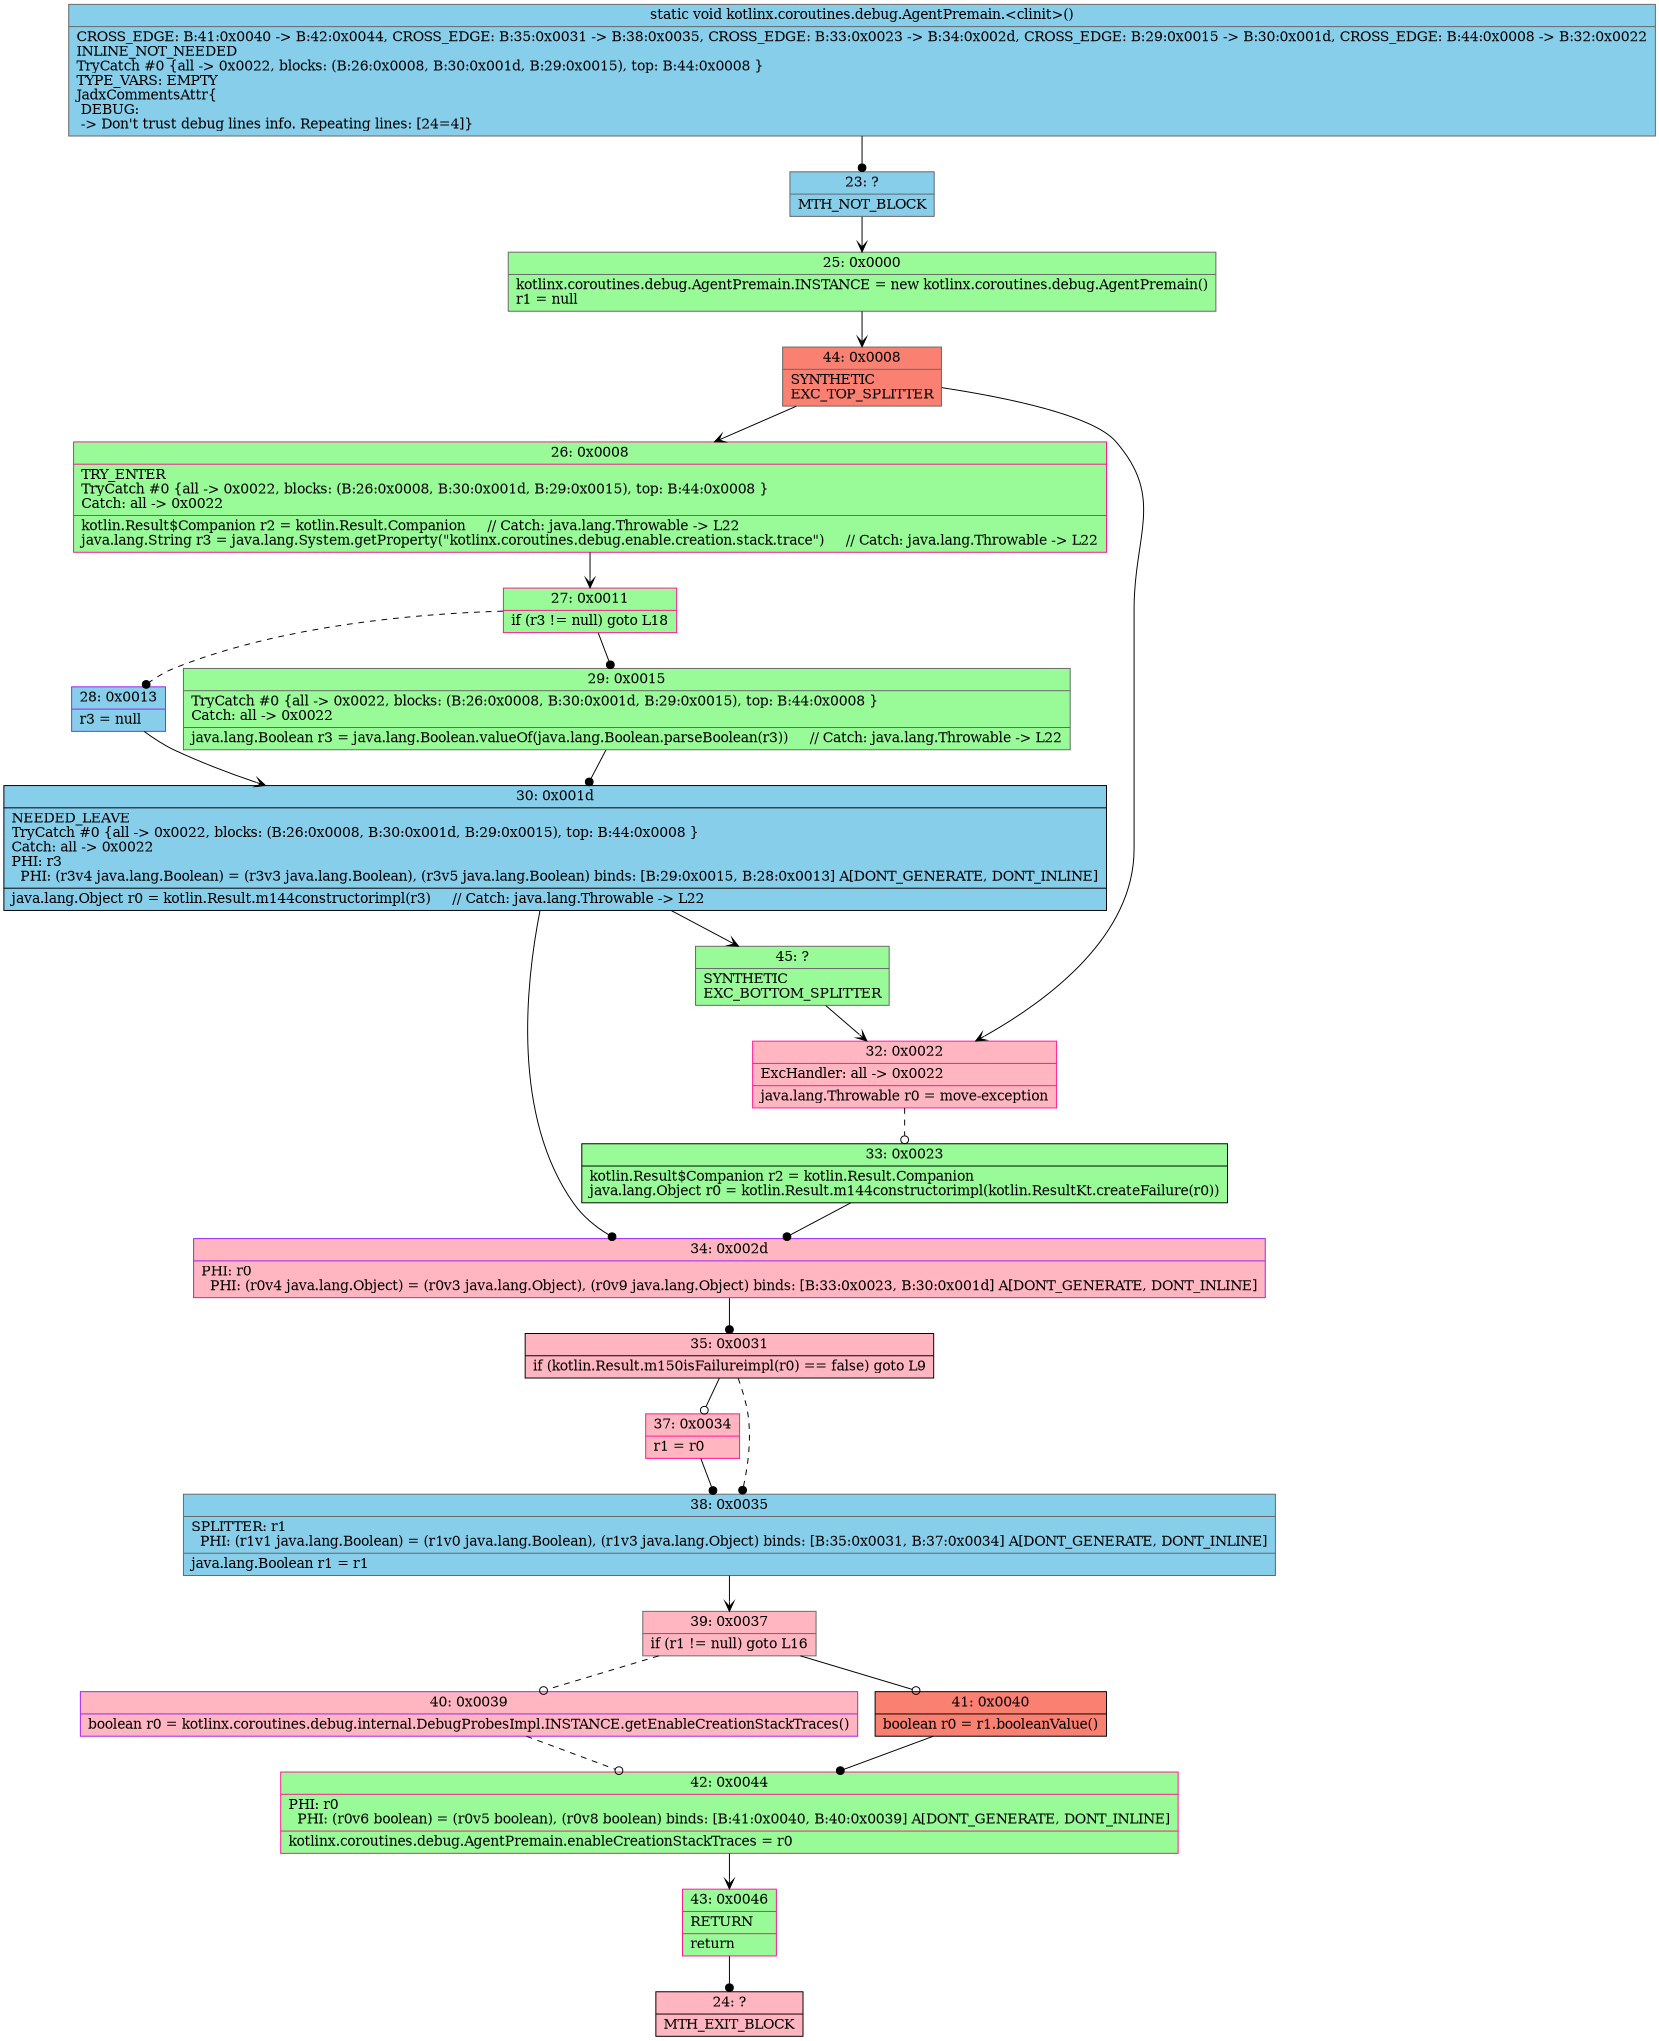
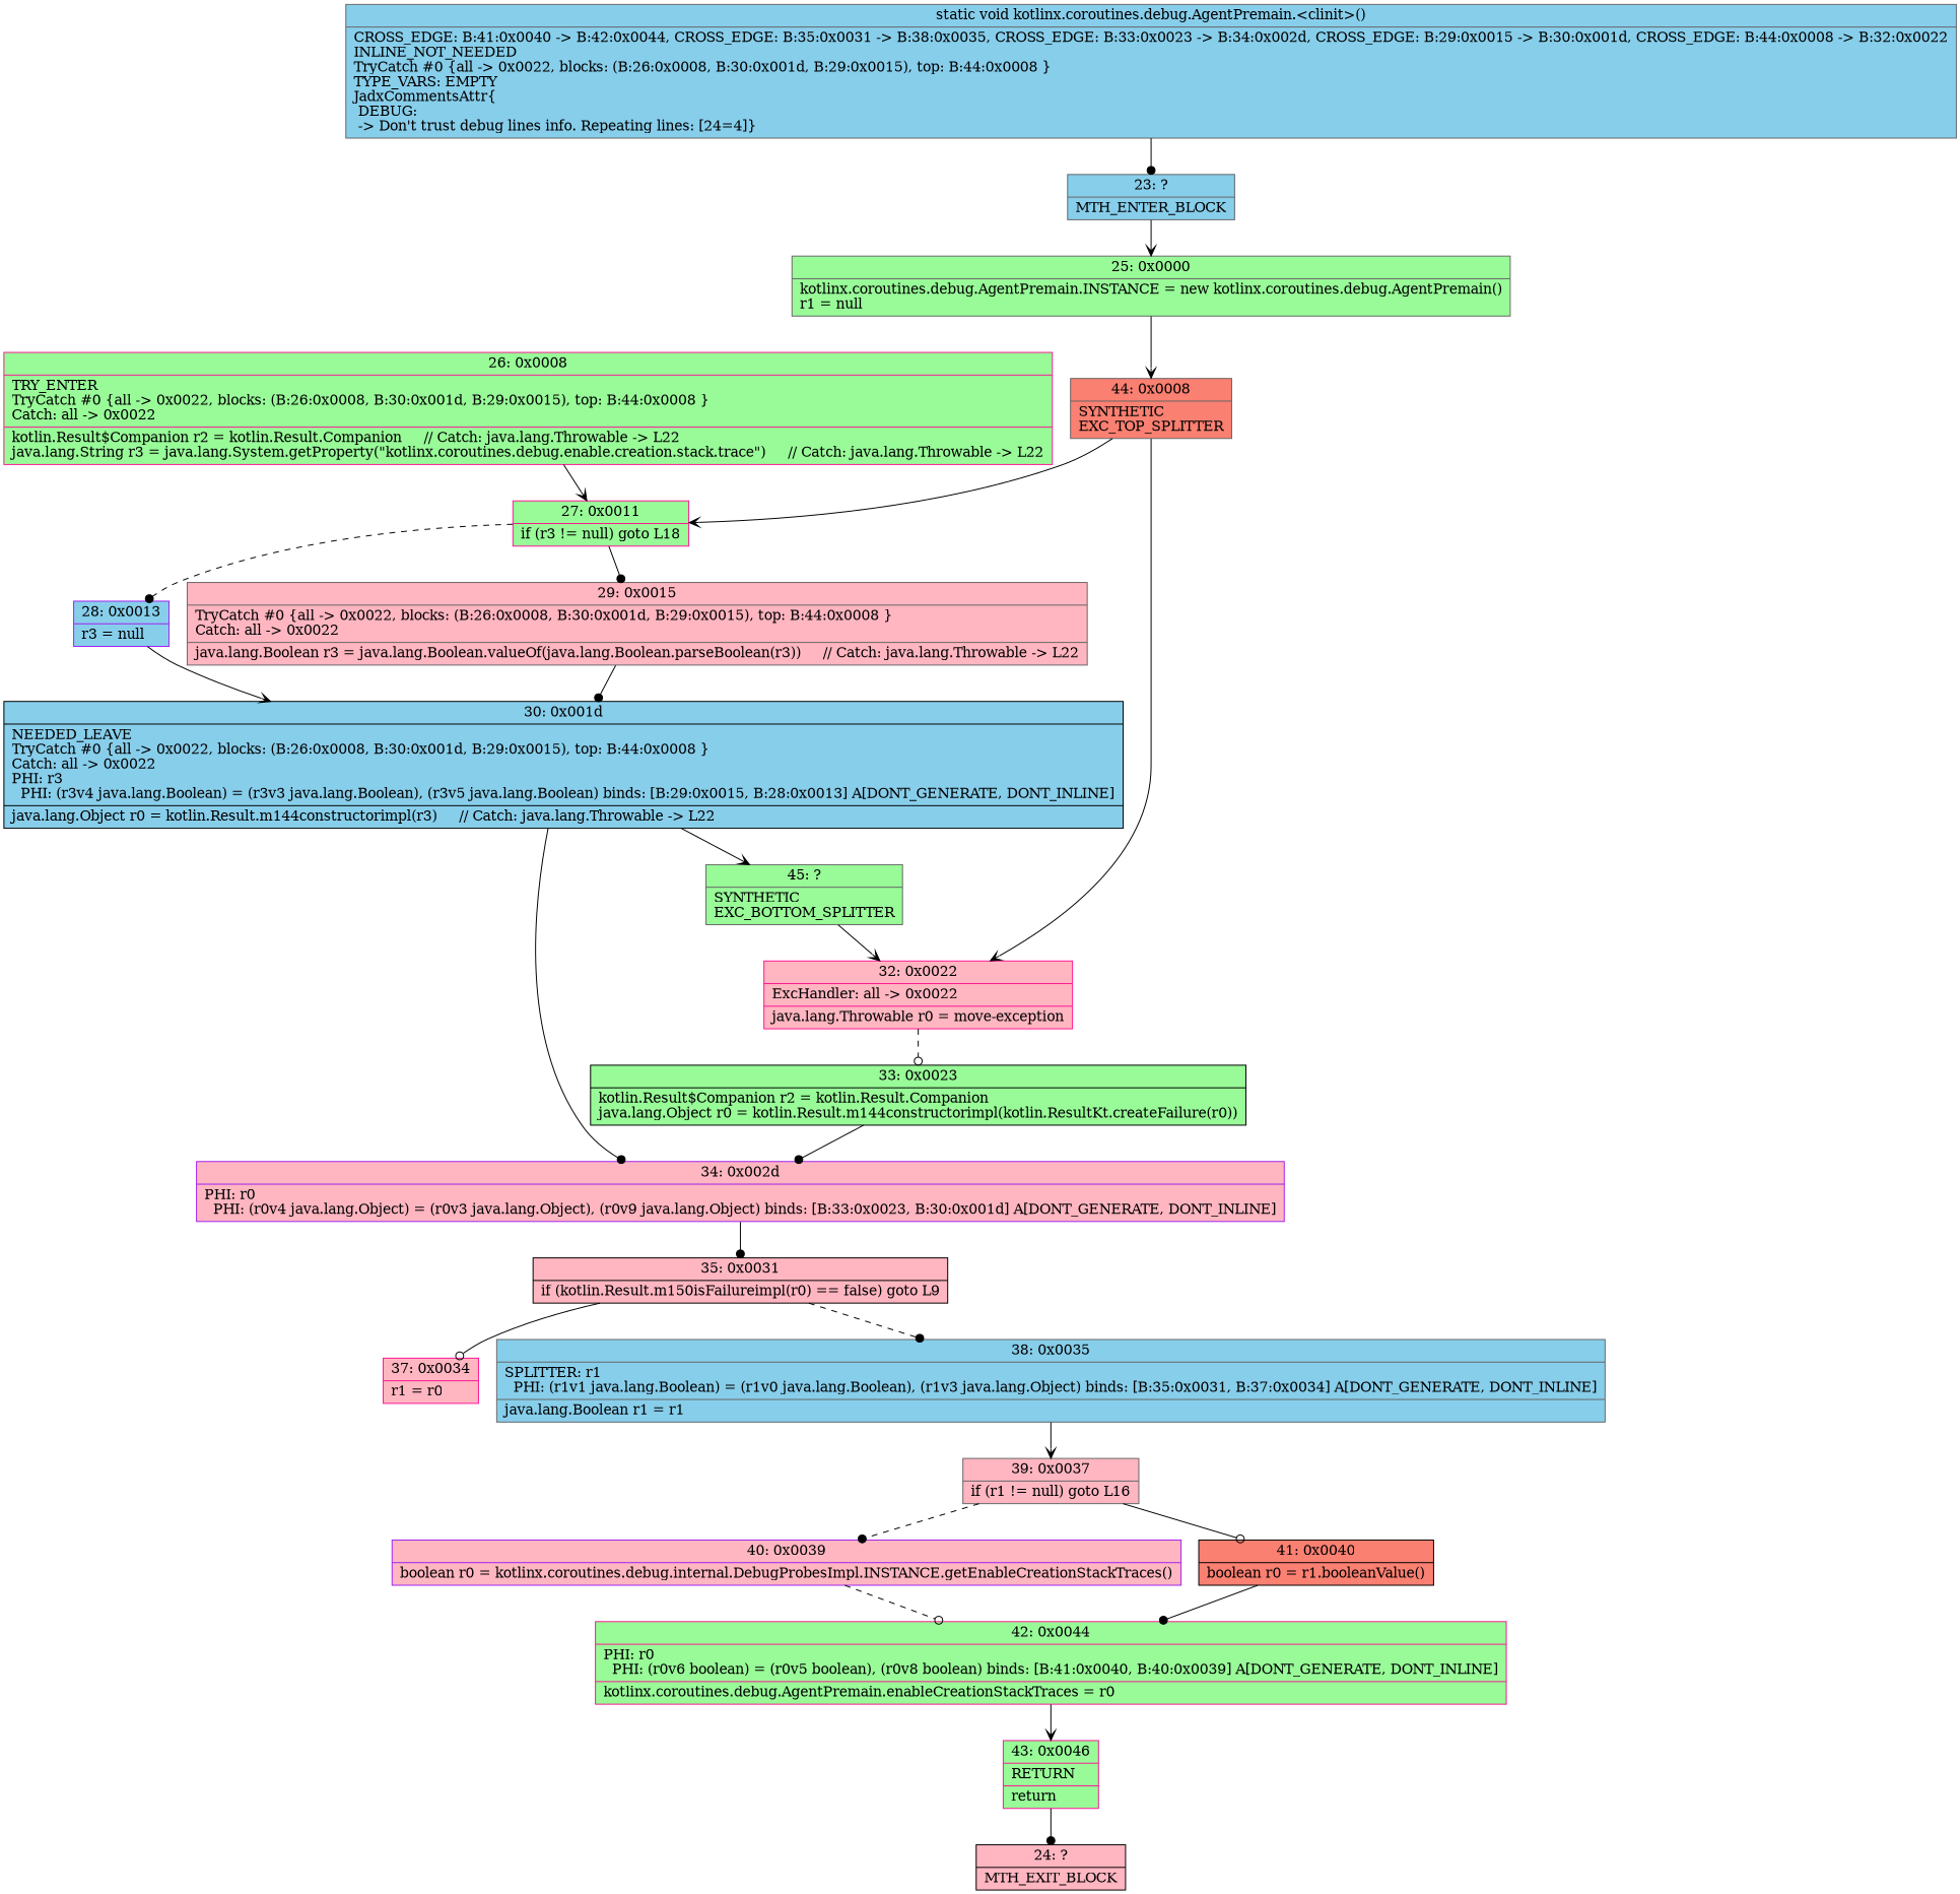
  digraph {
    node [color=gray40 fillcolor=lightpink shape=record style=filled]
    edge [arrowhead=dot]
-   n1 [fillcolor=skyblue label="{23\:\ ?|MTH_NOT_BLOCK\l}"]
+   n1 [fillcolor=skyblue label="{23\:\ ?|MTH_ENTER_BLOCK\l}"]
    n2 [fillcolor=palegreen label="{25\:\ 0x0000|kotlinx.coroutines.debug.AgentPremain.INSTANCE = new kotlinx.coroutines.debug.AgentPremain()\lr1 = null\l}"]
    n3 [fillcolor=salmon label="{44\:\ 0x0008|SYNTHETIC\lEXC_TOP_SPLITTER\l}"]
    n4 [color=deeppink fillcolor=palegreen label="{26\:\ 0x0008|TRY_ENTER\lTryCatch #0 \{all \-\> 0x0022, blocks: (B:26:0x0008, B:30:0x001d, B:29:0x0015), top: B:44:0x0008 \}\lCatch: all \-\> 0x0022\l|kotlin.Result$Companion r2 = kotlin.Result.Companion     \/\/ Catch: java.lang.Throwable \-\> L22\ljava.lang.String r3 = java.lang.System.getProperty(\"kotlinx.coroutines.debug.enable.creation.stack.trace\")     \/\/ Catch: java.lang.Throwable \-\> L22\l}"]
    n5 [color=deeppink label="{32\:\ 0x0022|ExcHandler: all \-\> 0x0022\l|java.lang.Throwable r0 = move\-exception\l}"]
    n6 [color=deeppink fillcolor=palegreen label="{27\:\ 0x0011|if (r3 != null) goto L18\l}"]
    n7 [color=black fillcolor=palegreen label="{33\:\ 0x0023|kotlin.Result$Companion r2 = kotlin.Result.Companion\ljava.lang.Object r0 = kotlin.Result.m144constructorimpl(kotlin.ResultKt.createFailure(r0))\l}"]
    n8 [color=purple fillcolor=skyblue label="{28\:\ 0x0013|r3 = null\l}"]
-   n9 [fillcolor=palegreen label="{29\:\ 0x0015|TryCatch #0 \{all \-\> 0x0022, blocks: (B:26:0x0008, B:30:0x001d, B:29:0x0015), top: B:44:0x0008 \}\lCatch: all \-\> 0x0022\l|java.lang.Boolean r3 = java.lang.Boolean.valueOf(java.lang.Boolean.parseBoolean(r3))     \/\/ Catch: java.lang.Throwable \-\> L22\l}"]
+   n9 [label="{29\:\ 0x0015|TryCatch #0 \{all \-\> 0x0022, blocks: (B:26:0x0008, B:30:0x001d, B:29:0x0015), top: B:44:0x0008 \}\lCatch: all \-\> 0x0022\l|java.lang.Boolean r3 = java.lang.Boolean.valueOf(java.lang.Boolean.parseBoolean(r3))     \/\/ Catch: java.lang.Throwable \-\> L22\l}"]
    n10 [color=black fillcolor=skyblue label="{30\:\ 0x001d|NEEDED_LEAVE\lTryCatch #0 \{all \-\> 0x0022, blocks: (B:26:0x0008, B:30:0x001d, B:29:0x0015), top: B:44:0x0008 \}\lCatch: all \-\> 0x0022\lPHI: r3 \l  PHI: (r3v4 java.lang.Boolean) = (r3v3 java.lang.Boolean), (r3v5 java.lang.Boolean) binds: [B:29:0x0015, B:28:0x0013] A[DONT_GENERATE, DONT_INLINE]\l|java.lang.Object r0 = kotlin.Result.m144constructorimpl(r3)     \/\/ Catch: java.lang.Throwable \-\> L22\l}"]
    n11 [color=purple label="{34\:\ 0x002d|PHI: r0 \l  PHI: (r0v4 java.lang.Object) = (r0v3 java.lang.Object), (r0v9 java.lang.Object) binds: [B:33:0x0023, B:30:0x001d] A[DONT_GENERATE, DONT_INLINE]\l}"]
    n12 [fillcolor=palegreen label="{45\:\ ?|SYNTHETIC\lEXC_BOTTOM_SPLITTER\l}"]
    n13 [color=black label="{35\:\ 0x0031|if (kotlin.Result.m150isFailureimpl(r0) == false) goto L9\l}"]
    n14 [color=deeppink label="{37\:\ 0x0034|r1 = r0\l}"]
    n15 [fillcolor=skyblue label="{38\:\ 0x0035|SPLITTER: r1 \l  PHI: (r1v1 java.lang.Boolean) = (r1v0 java.lang.Boolean), (r1v3 java.lang.Object) binds: [B:35:0x0031, B:37:0x0034] A[DONT_GENERATE, DONT_INLINE]\l|java.lang.Boolean r1 = r1\l}"]
    n16 [label="{39\:\ 0x0037|if (r1 != null) goto L16\l}"]
    n17 [color=purple label="{40\:\ 0x0039|boolean r0 = kotlinx.coroutines.debug.internal.DebugProbesImpl.INSTANCE.getEnableCreationStackTraces()\l}"]
    n18 [color=black fillcolor=salmon label="{41\:\ 0x0040|boolean r0 = r1.booleanValue()\l}"]
    n19 [color=deeppink fillcolor=palegreen label="{42\:\ 0x0044|PHI: r0 \l  PHI: (r0v6 boolean) = (r0v5 boolean), (r0v8 boolean) binds: [B:41:0x0040, B:40:0x0039] A[DONT_GENERATE, DONT_INLINE]\l|kotlinx.coroutines.debug.AgentPremain.enableCreationStackTraces = r0\l}"]
    n20 [color=deeppink fillcolor=palegreen label="{43\:\ 0x0046|RETURN\l|return\l}"]
    n21 [color=black label="{24\:\ ?|MTH_EXIT_BLOCK\l}"]
    n22 [fillcolor=skyblue label="{static void kotlinx.coroutines.debug.AgentPremain.\<clinit\>()  | CROSS_EDGE: B:41:0x0040 \-\> B:42:0x0044, CROSS_EDGE: B:35:0x0031 \-\> B:38:0x0035, CROSS_EDGE: B:33:0x0023 \-\> B:34:0x002d, CROSS_EDGE: B:29:0x0015 \-\> B:30:0x001d, CROSS_EDGE: B:44:0x0008 \-\> B:32:0x0022\lINLINE_NOT_NEEDED\lTryCatch #0 \{all \-\> 0x0022, blocks: (B:26:0x0008, B:30:0x001d, B:29:0x0015), top: B:44:0x0008 \}\lTYPE_VARS: EMPTY\lJadxCommentsAttr\{\l DEBUG: \l \-\> Don't trust debug lines info. Repeating lines: [24=4]\}\l}"]
    n1 -> n2 [arrowhead=vee]
    n2 -> n3 [arrowhead=vee]
-   n3 -> n4 [arrowhead=vee]
+   n3 -> n6 [arrowhead=vee]
    n3 -> n5 [arrowhead=vee]
    n4 -> n6 [arrowhead=vee]
    n5 -> n7 [arrowhead=odot style=dashed]
    n6 -> n8 [style=dashed]
    n6 -> n9
    n7 -> n11
    n8 -> n10 [arrowhead=vee]
    n9 -> n10
    n10 -> n11
    n10 -> n12 [arrowhead=vee]
    n11 -> n13
    n12 -> n5 [arrowhead=vee]
    n13 -> n14 [arrowhead=odot]
    n13 -> n15 [style=dashed]
-   n14 -> n15
    n15 -> n16 [arrowhead=vee]
-   n16 -> n17 [arrowhead=odot style=dashed]
+   n16 -> n17 [style=dashed]
    n16 -> n18 [arrowhead=odot]
    n17 -> n19 [arrowhead=odot style=dashed]
    n18 -> n19
    n19 -> n20 [arrowhead=vee]
    n20 -> n21
    n22 -> n1
  }
